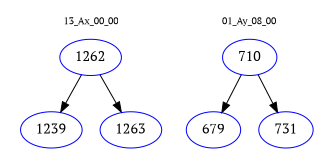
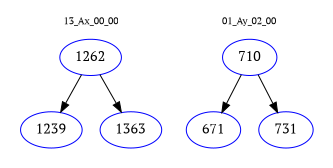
  digraph {
    fontname="PT Serif"
    node [color=blue fontname="PT Serif"]
    edge [color=black fontname="PT Serif"]
    n1 [label=1262]
    n2 [label=1239]
-   n3 [label=1263]
+   n3 [label=1363]
    n4 [label=710]
-   n5 [label=679]
+   n5 [label=671]
    n6 [label=731]
    subgraph cluster_1 {
      color=white
      fontsize=10
      label="13_Ax_00_00"
      n1
      n2
      n3
    }
    subgraph cluster_2 {
      color=white
      fontsize=10
-     label="01_Ay_08_00"
+     label="01_Ay_02_00"
      n4
      n5
      n6
    }
    n1 -> n2
    n1 -> n3
    n4 -> n5
    n4 -> n6
  }
